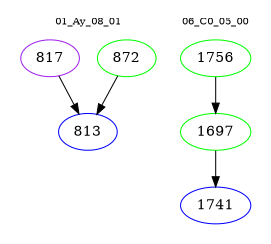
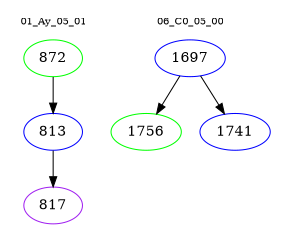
  digraph {
    node [color=blue]
    edge [color=black]
    n1 [color=green label=872]
    n2 [label=813]
    n3 [color=purple label=817]
    n4 [color=green label=1756]
-   n5 [color=green label=1697]
+   n5 [label=1697]
    n6 [label=1741]
    subgraph cluster_1 {
      color=white
      fontsize=10
-     label="01_Ay_08_01"
+     label="01_Ay_05_01"
      n1
      n2
      n3
    }
    subgraph cluster_2 {
      color=white
      fontsize=10
      label="06_C0_05_00"
      n4
      n5
      n6
    }
    n1 -> n2
-   n3 -> n2
-   n4 -> n5
+   n2 -> n3
+   n5 -> n4
    n5 -> n6
  }
